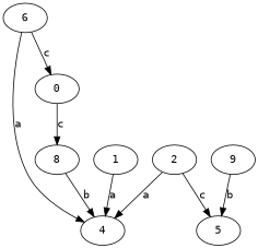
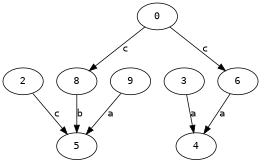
  strict digraph {
    fontname="DejaVu Sans Mono"
    node [fontname="DejaVu Sans Mono"]
    edge [fontname="DejaVu Sans Mono"]
    2
    4
    5
    n4 [label=9]
    0
    6
    8
-   1
-   2 -> 4 [label=a]
+   1 [label=3]
    2 -> 5 [label=c]
-   n4 -> 5 [label=b]
-   6 -> 0 [label=c]
+   n4 -> 5 [label=a]
+   0 -> 6 [label=c]
    0 -> 8 [label=c]
    6 -> 4 [label=a]
-   8 -> 4 [label=b]
+   8 -> 5 [label=b]
    1 -> 4 [label=a]
  }
